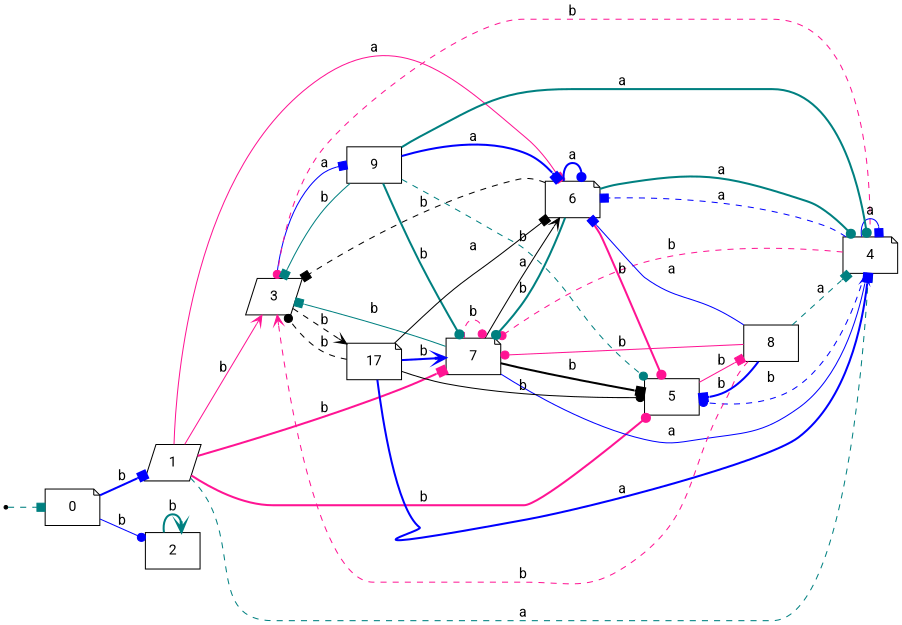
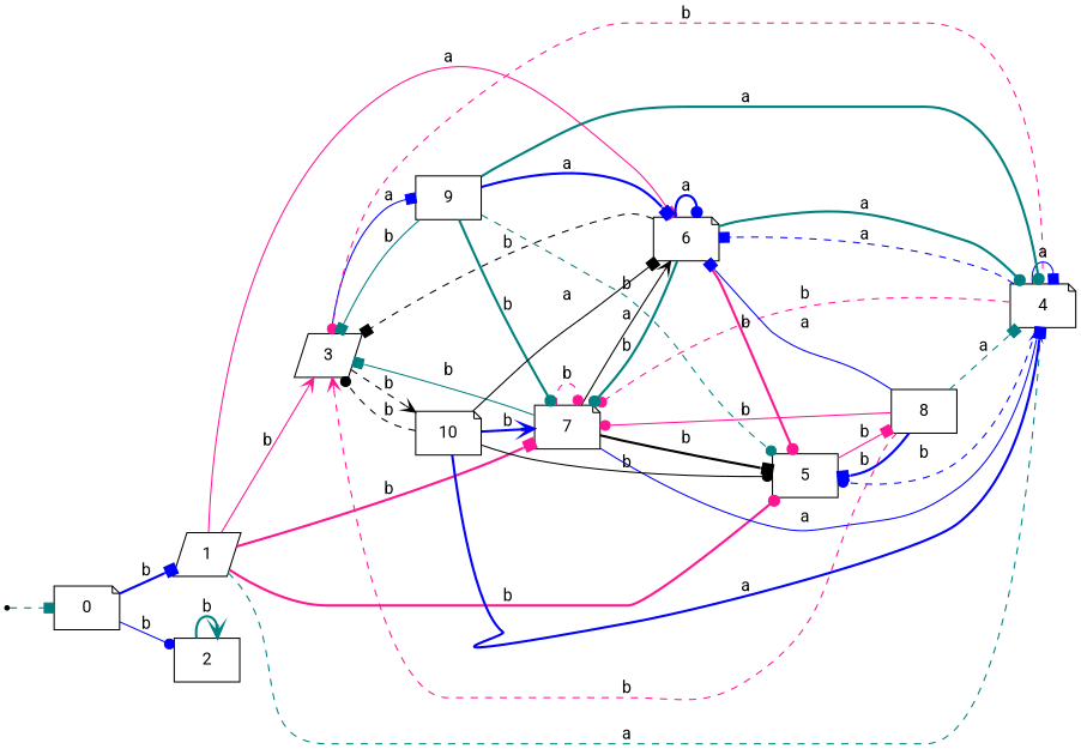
  digraph {
    fontname=Roboto
    rankdir=LR
    node [fontname=Roboto shape=note]
    edge [arrowhead=box color=blue fontname=Roboto style=bold]
    dummy0 [shape=point]
    0
    1 [shape=parallelogram]
    2 [shape=box]
    3 [shape=parallelogram]
    4
    5 [shape=box]
    6
    7
    9 [shape=box]
-   10 [label=17]
+   10
    8 [shape=box]
    dummy0 -> 0 [color=teal style=dashed]
    0 -> 1 [label=b]
    0 -> 2 [arrowhead=dot label=b style=solid]
    1 -> 3 [arrowhead=vee color=deeppink label=b style=solid]
    1 -> 4 [color=teal label=a style=dashed]
    1 -> 5 [arrowhead=dot color=deeppink label=b]
    1 -> 6 [color=deeppink label=a style=solid]
    1 -> 7 [color=deeppink label=b]
    2 -> 2 [arrowhead=vee color=teal label=b]
    3 -> 9 [label=a style=solid]
    3 -> 10 [arrowhead=vee color=black label=b style=dashed]
    4 -> 3 [arrowhead=dot color=deeppink label=b style=dashed]
    4 -> 4 [label=a style=solid]
    4 -> 5 [arrowhead=dot label=b style=dashed]
    4 -> 6 [label=a style=dashed]
    4 -> 7 [arrowhead=dot color=deeppink label=b style=dashed]
    5 -> 8 [color=deeppink label=b style=solid]
    6 -> 3 [color=black label=b style=dashed]
    6 -> 4 [arrowhead=dot color=teal label=a]
    6 -> 5 [arrowhead=dot color=deeppink label=b]
    6 -> 6 [arrowhead=dot label=a]
    6 -> 7 [arrowhead=dot color=teal label=b]
    7 -> 3 [color=teal label=b style=solid]
    7 -> 4 [arrowhead=vee label=a style=solid]
    7 -> 5 [color=black label=b]
    7 -> 6 [arrowhead=vee color=black label=a style=solid]
    7 -> 7 [arrowhead=dot color=deeppink label=b style=dashed]
    9 -> 3 [color=teal label=b style=solid]
    9 -> 4 [arrowhead=dot color=teal label=a]
    9 -> 5 [arrowhead=dot color=teal label=b style=dashed]
    9 -> 6 [label=a]
    9 -> 7 [arrowhead=dot color=teal label=b]
    10 -> 3 [arrowhead=dot color=black label=b style=dashed]
    10 -> 4 [label=a]
    10 -> 5 [arrowhead=dot color=black label=b style=solid]
    10 -> 6 [color=black label=a style=solid]
    10 -> 7 [arrowhead=vee label=b]
    8 -> 3 [arrowhead=vee color=deeppink label=b style=dashed]
    8 -> 4 [color=teal label=a style=dashed]
    8 -> 5 [label=b]
    8 -> 6 [label=a style=solid]
    8 -> 7 [arrowhead=dot color=deeppink label=b style=solid]
  }
